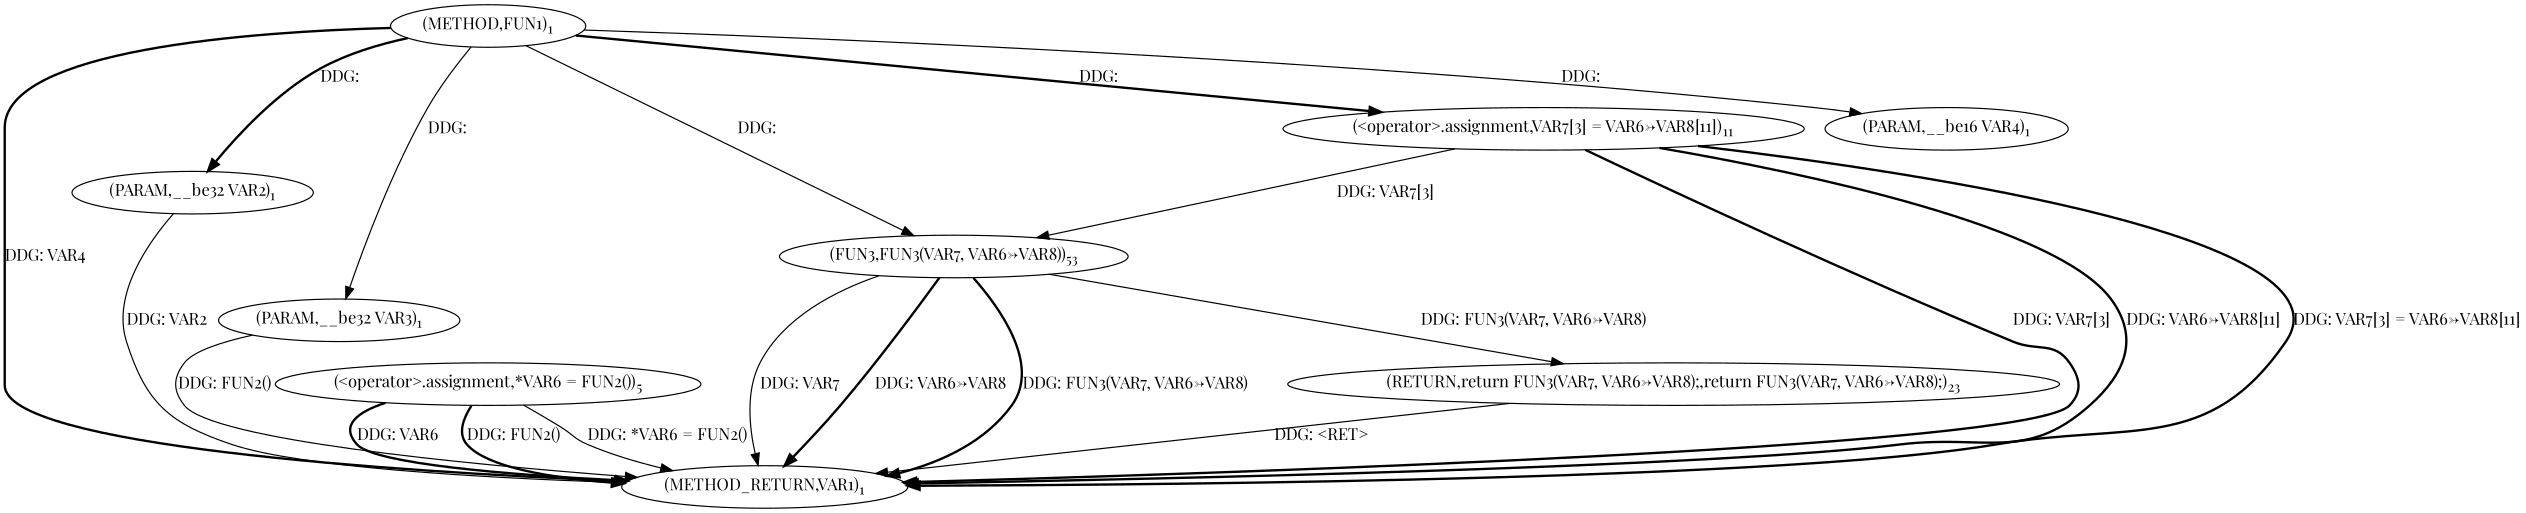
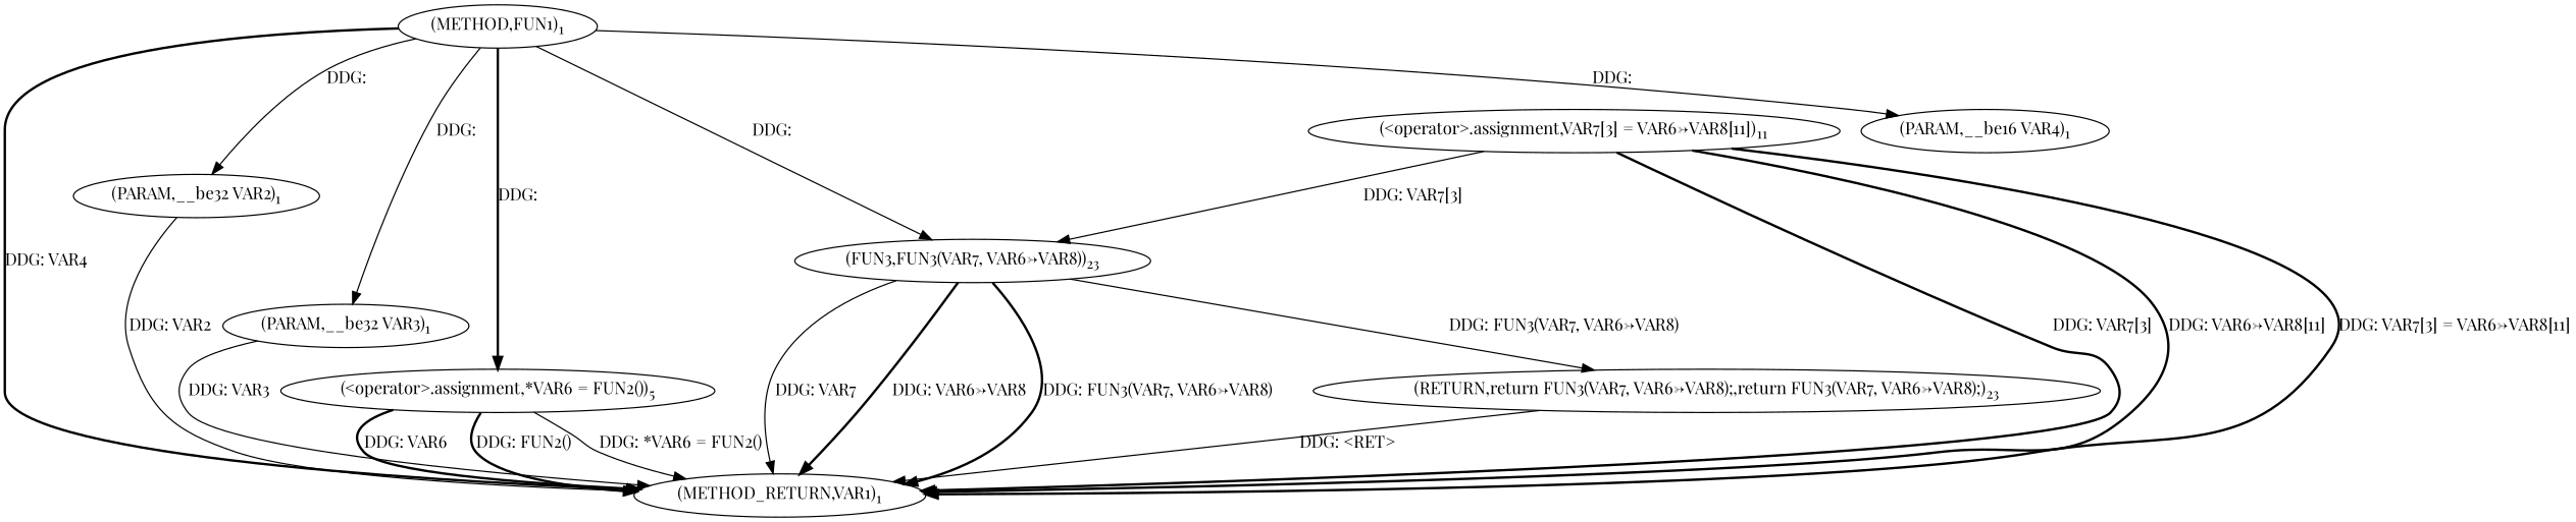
  digraph {
    fontname="Playfair Display"
    node [fontname="Playfair Display"]
    edge [fontname="Playfair Display" style=solid]
    n1 [label=<(METHOD,FUN1)<SUB>1</SUB>>]
    n2 [label=<(PARAM,__be32 VAR2)<SUB>1</SUB>>]
    n3 [label=<(PARAM,__be32 VAR3)<SUB>1</SUB>>]
    n4 [label=<(PARAM,__be16 VAR4)<SUB>1</SUB>>]
    n5 [label=<(&lt;operator&gt;.assignment,*VAR6 = FUN2())<SUB>5</SUB>>]
-   n6 [label=<(FUN3,FUN3(VAR7, VAR6-&gt;VAR8))<SUB>53</SUB>>]
+   n6 [label=<(FUN3,FUN3(VAR7, VAR6-&gt;VAR8))<SUB>23</SUB>>]
    n7 [label=<(METHOD_RETURN,VAR1)<SUB>1</SUB>>]
    n8 [label=<(RETURN,return FUN3(VAR7, VAR6-&gt;VAR8);,return FUN3(VAR7, VAR6-&gt;VAR8);)<SUB>23</SUB>>]
    n9 [label=<(&lt;operator&gt;.assignment,VAR7[3] = VAR6-&gt;VAR8[11])<SUB>11</SUB>>]
-   n1 -> n2 [label="DDG: " style=bold]
+   n1 -> n2 [label="DDG: "]
    n1 -> n3 [label="DDG: "]
    n1 -> n4 [label="DDG: "]
-   n1 -> n9 [label="DDG: " style=bold]
+   n1 -> n5 [label="DDG: " style=bold]
    n1 -> n6 [label="DDG: "]
    n1 -> n7 [label="DDG: VAR4" style=bold]
    n2 -> n7 [label="DDG: VAR2"]
-   n3 -> n7 [label="DDG: FUN2()"]
+   n3 -> n7 [label="DDG: VAR3"]
    n5 -> n7 [label="DDG: VAR6" style=bold]
    n5 -> n7 [label="DDG: FUN2()" style=bold]
    n5 -> n7 [label="DDG: *VAR6 = FUN2()"]
    n6 -> n7 [label="DDG: VAR7"]
    n6 -> n7 [label="DDG: VAR6-&gt;VAR8" style=bold]
    n6 -> n7 [label="DDG: FUN3(VAR7, VAR6-&gt;VAR8)" style=bold]
    n6 -> n8 [label="DDG: FUN3(VAR7, VAR6-&gt;VAR8)"]
    n8 -> n7 [label="DDG: &lt;RET&gt;"]
    n9 -> n6 [label="DDG: VAR7[3]"]
    n9 -> n7 [label="DDG: VAR7[3]" style=bold]
    n9 -> n7 [label="DDG: VAR6-&gt;VAR8[11]" style=bold]
    n9 -> n7 [label="DDG: VAR7[3] = VAR6-&gt;VAR8[11]" style=bold]
  }
